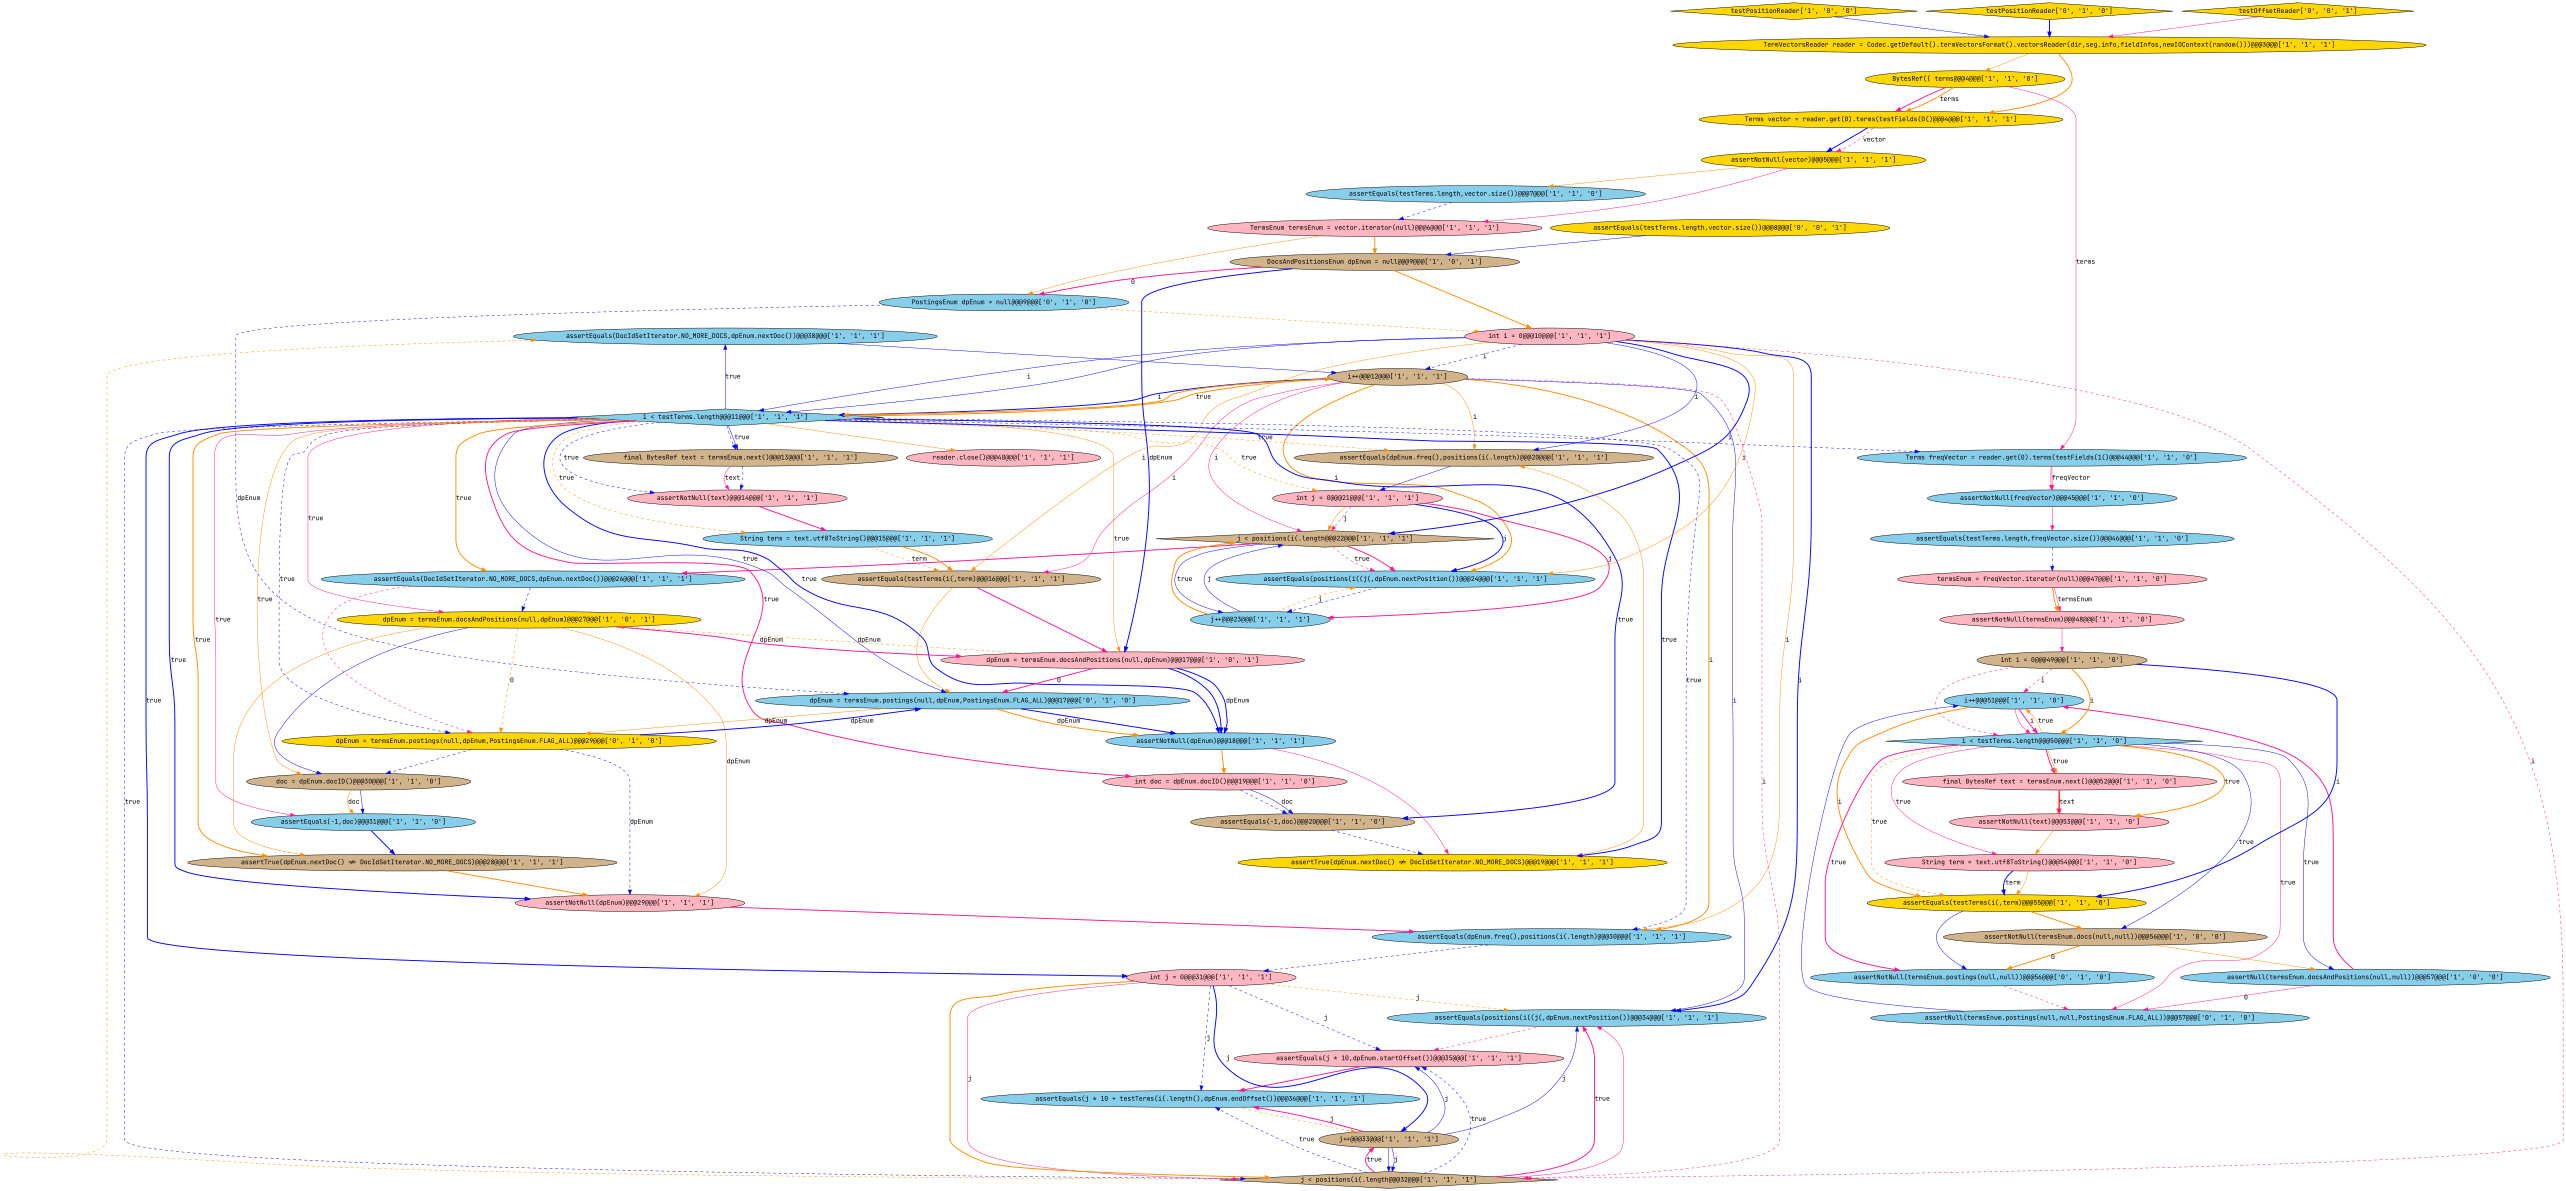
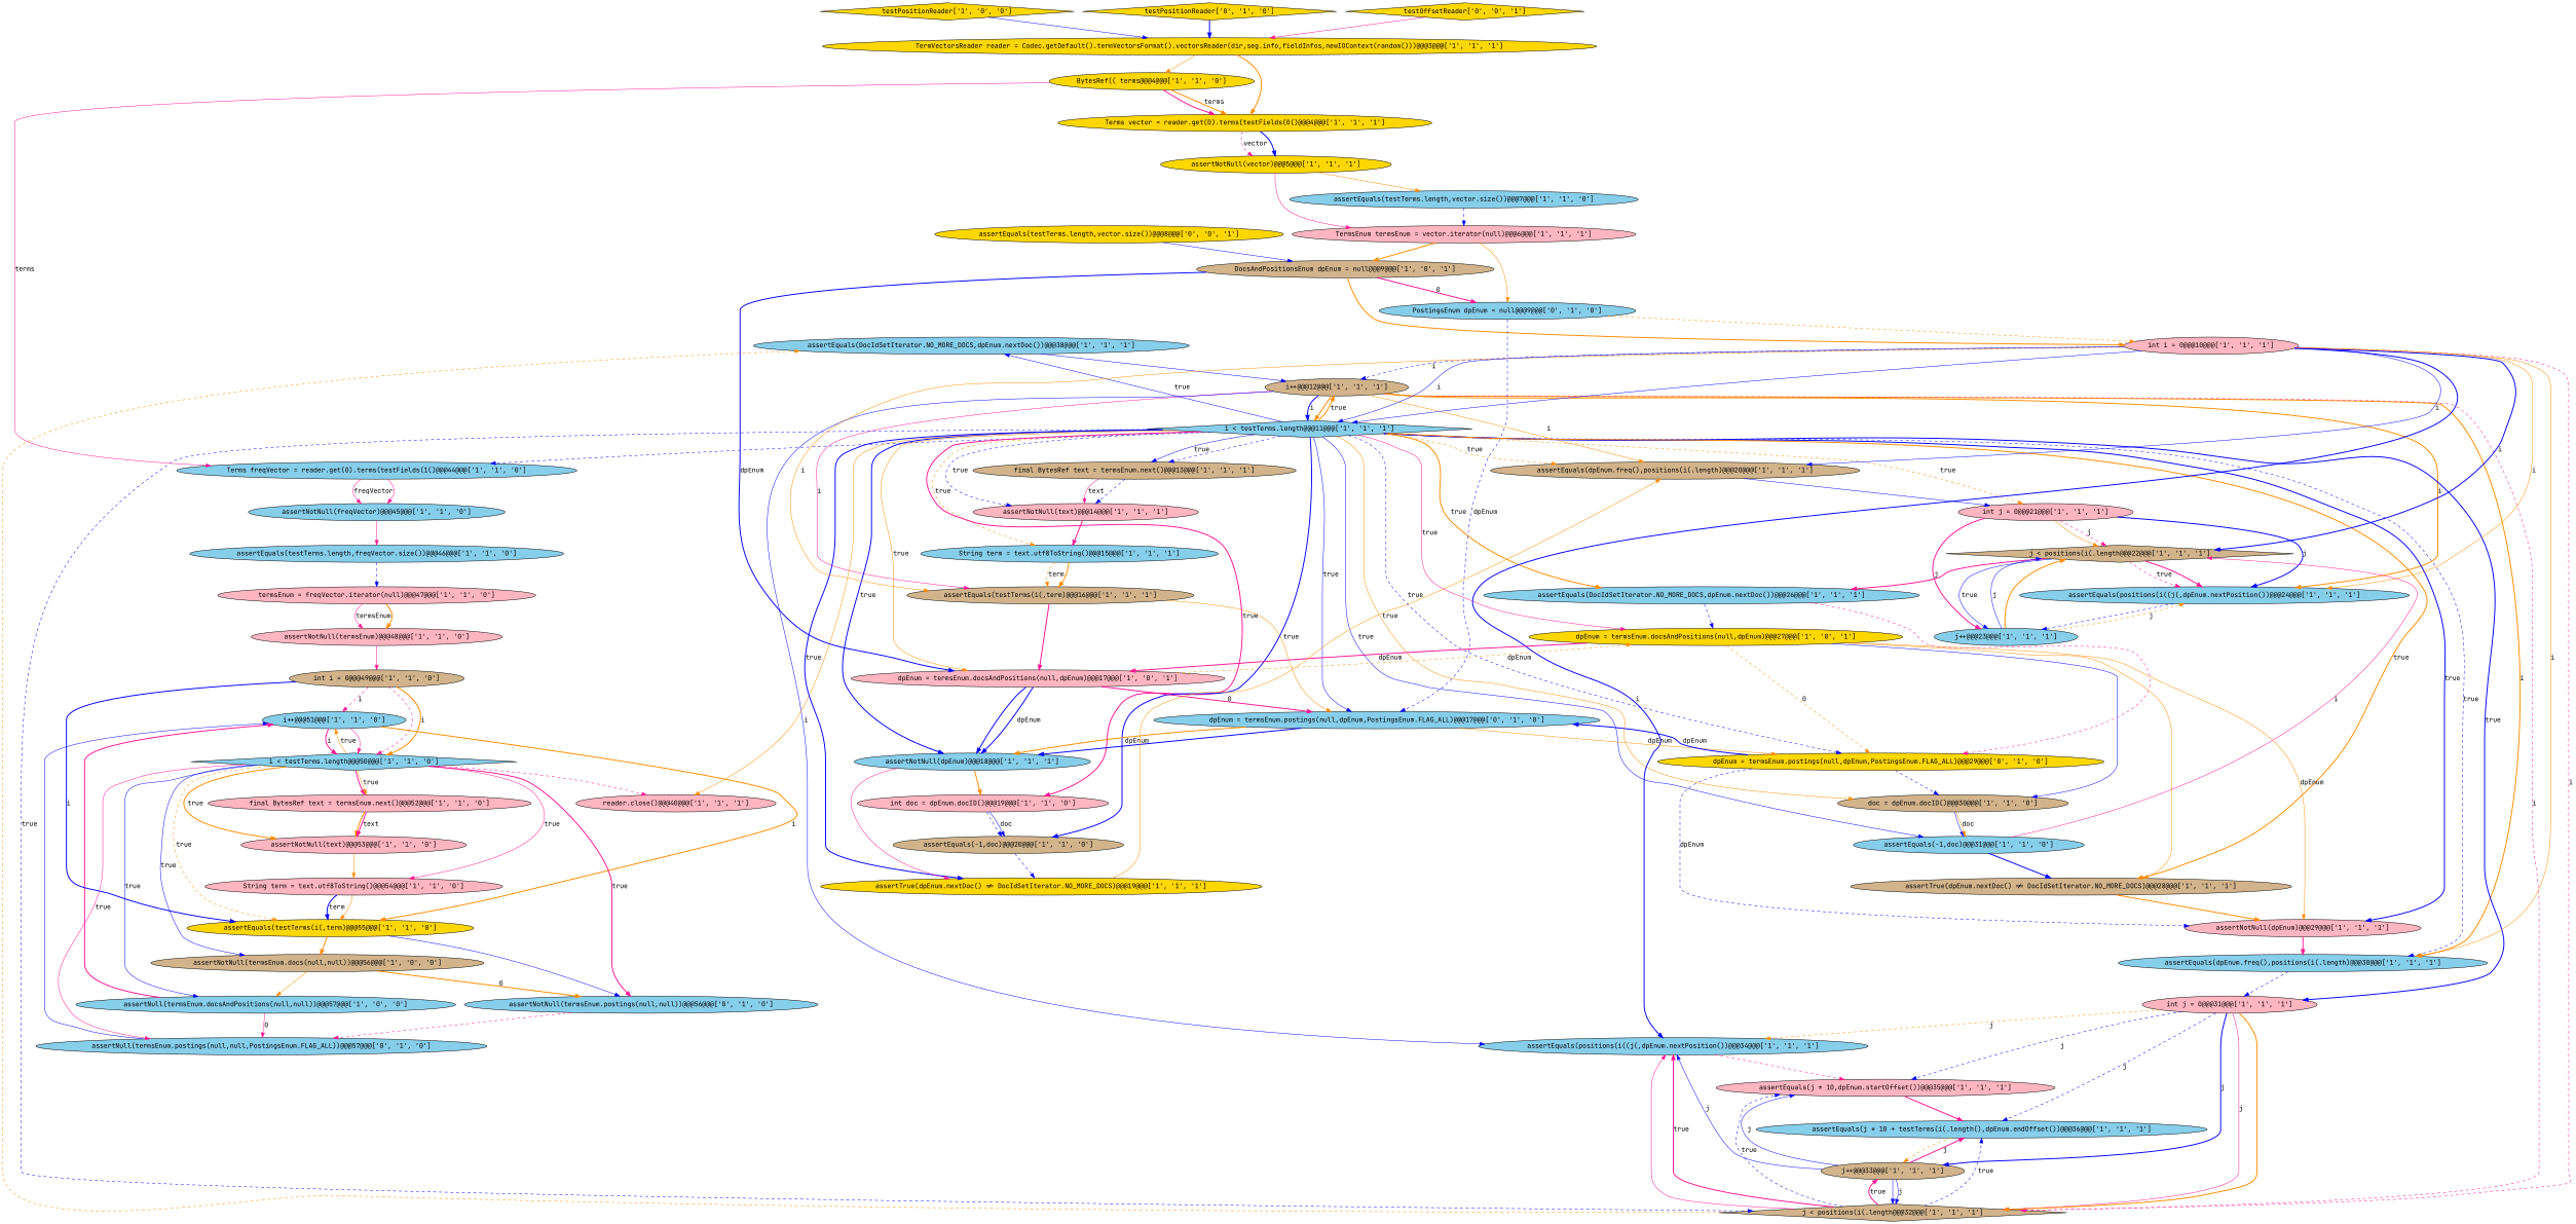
  digraph {
    fontname="JetBrains Mono"
    node [fillcolor=skyblue fontname="JetBrains Mono" shape=ellipse style=filled]
    edge [color=blue fontname="JetBrains Mono" style=solid]
    n1 [label="assertEquals(DocIdSetIterator.NO_MORE_DOCS,dpEnum.nextDoc())@@@38@@@['1', '1', '1']"]
    n2 [fillcolor=tan label="i++@@@12@@@['1', '1', '1']"]
    n3 [fillcolor=tan label="assertEquals(dpEnum.freq(),positions(i(.length)@@@20@@@['1', '1', '1']"]
    n4 [label="assertEquals(dpEnum.freq(),positions(i(.length)@@@30@@@['1', '1', '1']"]
    n5 [fillcolor=tan label="j < positions(i(.length@@@22@@@['1', '1', '1']" shape=diamond]
    n6 [fillcolor=tan label="assertEquals(testTerms(i(,term)@@@16@@@['1', '1', '1']"]
    n7 [label="assertEquals(positions(i((j(,dpEnum.nextPosition())@@@34@@@['1', '1', '1']"]
    n8 [fillcolor=tan label="j < positions(i(.length@@@32@@@['1', '1', '1']" shape=diamond]
    n9 [label="i < testTerms.length@@@11@@@['1', '1', '1']" shape=diamond]
    n10 [label="assertEquals(positions(i((j(,dpEnum.nextPosition())@@@24@@@['1', '1', '1']"]
    n11 [fillcolor=lightpink label="assertNotNull(text)@@@14@@@['1', '1', '1']"]
    n12 [label="String term = text.utf8ToString()@@@15@@@['1', '1', '1']"]
    n13 [fillcolor=lightpink label="int j = 0@@@21@@@['1', '1', '1']"]
    n14 [label="j++@@@23@@@['1', '1', '1']"]
    n15 [label="assertEquals(j * 10 + testTerms(i(.length(),dpEnum.endOffset())@@@36@@@['1', '1', '1']"]
    n16 [fillcolor=tan label="j++@@@33@@@['1', '1', '1']"]
    n17 [fillcolor=lightpink label="assertEquals(j * 10,dpEnum.startOffset())@@@35@@@['1', '1', '1']"]
    n18 [fillcolor=tan label="DocsAndPositionsEnum dpEnum = null@@@9@@@['1', '0', '1']"]
    n19 [fillcolor=lightpink label="int i = 0@@@10@@@['1', '1', '1']"]
    n20 [fillcolor=lightpink label="dpEnum = termsEnum.docsAndPositions(null,dpEnum)@@@17@@@['1', '0', '1']"]
    n21 [label="PostingsEnum dpEnum = null@@@9@@@['0', '1', '0']"]
    n22 [label="dpEnum = termsEnum.postings(null,dpEnum,PostingsEnum.FLAG_ALL)@@@17@@@['0', '1', '0']"]
    n23 [label="assertNotNull(dpEnum)@@@18@@@['1', '1', '1']"]
    n24 [fillcolor=gold label="dpEnum = termsEnum.docsAndPositions(null,dpEnum)@@@27@@@['1', '0', '1']"]
    n25 [label="assertEquals(testTerms.length,vector.size())@@@7@@@['1', '1', '0']"]
    n26 [fillcolor=lightpink label="TermsEnum termsEnum = vector.iterator(null)@@@6@@@['1', '1', '1']"]
    n27 [fillcolor=tan label="assertNotNull(termsEnum.docs(null,null))@@@56@@@['1', '0', '0']"]
    n28 [label="assertNull(termsEnum.docsAndPositions(null,null))@@@57@@@['1', '0', '0']"]
    n29 [label="assertNotNull(termsEnum.postings(null,null))@@@56@@@['0', '1', '0']"]
    n30 [label="assertNull(termsEnum.postings(null,null,PostingsEnum.FLAG_ALL))@@@57@@@['0', '1', '0']"]
    n31 [label="i++@@@51@@@['1', '1', '0']"]
    n32 [fillcolor=gold label="assertNotNull(vector)@@@5@@@['1', '1', '1']"]
    n33 [fillcolor=lightpink label="assertNotNull(dpEnum)@@@29@@@['1', '1', '1']"]
    n34 [fillcolor=lightpink label="int j = 0@@@31@@@['1', '1', '1']"]
    n35 [fillcolor=tan label="final BytesRef text = termsEnum.next()@@@13@@@['1', '1', '1']"]
    n36 [label="assertEquals(DocIdSetIterator.NO_MORE_DOCS,dpEnum.nextDoc())@@@26@@@['1', '1', '1']"]
    n37 [fillcolor=lightpink label="reader.close()@@@40@@@['1', '1', '1']"]
    n38 [label="Terms freqVector = reader.get(0).terms(testFields(1()@@@44@@@['1', '1', '0']"]
    n39 [fillcolor=tan label="doc = dpEnum.docID()@@@30@@@['1', '1', '0']"]
    n40 [label="assertEquals(-1,doc)@@@31@@@['1', '1', '0']"]
    n41 [fillcolor=gold label="dpEnum = termsEnum.postings(null,dpEnum,PostingsEnum.FLAG_ALL)@@@29@@@['0', '1', '0']"]
    n42 [fillcolor=lightpink label="int doc = dpEnum.docID()@@@19@@@['1', '1', '0']"]
    n43 [fillcolor=gold label="assertTrue(dpEnum.nextDoc() != DocIdSetIterator.NO_MORE_DOCS)@@@19@@@['1', '1', '1']"]
    n44 [fillcolor=tan label="assertEquals(-1,doc)@@@20@@@['1', '1', '0']"]
    n45 [fillcolor=tan label="assertTrue(dpEnum.nextDoc() != DocIdSetIterator.NO_MORE_DOCS)@@@28@@@['1', '1', '1']"]
    n46 [fillcolor=gold label="TermVectorsReader reader = Codec.getDefault().termVectorsFormat().vectorsReader(dir,seg.info,fieldInfos,newIOContext(random()))@@@3@@@['1', '1', '1']"]
    n47 [fillcolor=gold label="BytesRef(( terms@@@4@@@['1', '1', '0']"]
    n48 [fillcolor=gold label="Terms vector = reader.get(0).terms(testFields(0()@@@4@@@['1', '1', '1']"]
    n49 [label="assertEquals(testTerms.length,freqVector.size())@@@46@@@['1', '1', '0']"]
    n50 [fillcolor=lightpink label="termsEnum = freqVector.iterator(null)@@@47@@@['1', '1', '0']"]
    n51 [fillcolor=lightpink label="assertNotNull(termsEnum)@@@48@@@['1', '1', '0']"]
    n52 [label="i < testTerms.length@@@50@@@['1', '1', '0']" shape=diamond]
    n53 [fillcolor=gold label="assertEquals(testTerms(i(,term)@@@55@@@['1', '1', '0']"]
    n54 [fillcolor=lightpink label="String term = text.utf8ToString()@@@54@@@['1', '1', '0']"]
    n55 [fillcolor=lightpink label="assertNotNull(text)@@@53@@@['1', '1', '0']"]
    n56 [fillcolor=lightpink label="final BytesRef text = termsEnum.next()@@@52@@@['1', '1', '0']"]
    n57 [label="assertNotNull(freqVector)@@@45@@@['1', '1', '0']"]
    n58 [fillcolor=gold label="testPositionReader['1', '0', '0']" shape=diamond]
    n59 [fillcolor=gold label="testPositionReader['0', '1', '0']" shape=diamond]
    n60 [fillcolor=gold label="assertEquals(testTerms.length,vector.size())@@@8@@@['0', '0', '1']"]
    n61 [fillcolor=tan label="int i = 0@@@49@@@['1', '1', '0']"]
    n62 [fillcolor=gold label="testOffsetReader['0', '0', '1']" shape=diamond]
    n1 -> n2
    n2 -> n3 [color=darkorange label=i]
    n2 -> n4 [color=darkorange label=i style=bold]
-   n2 -> n5 [color=deeppink label=i]
+   n40 -> n5 [color=deeppink label=i]
    n2 -> n6 [color=deeppink label=i]
    n2 -> n7 [label=i]
    n2 -> n8 [color=deeppink label=i style=dashed]
    n2 -> n9 [label=i style=bold]
    n2 -> n9 [color=darkorange style=bold]
    n2 -> n10 [color=darkorange label=i style=bold]
    n3 -> n13
    n4 -> n34 [style=dashed]
    n5 -> n10 [color=deeppink label=true style=dashed]
    n5 -> n10 [color=deeppink style=bold]
    n5 -> n14 [label=true]
    n5 -> n36 [color=deeppink style=bold]
    n6 -> n20 [color=deeppink style=bold]
    n6 -> n22 [color=darkorange]
    n7 -> n17 [color=deeppink style=dashed]
    n8 -> n1 [color=darkorange style=dashed]
    n8 -> n7 [color=deeppink]
    n8 -> n7 [color=deeppink label=true style=bold]
    n8 -> n15 [label=true style=dashed]
    n8 -> n16 [color=deeppink label=true style=bold]
    n8 -> n17 [label=true style=dashed]
    n9 -> n1 [label=true]
    n9 -> n2 [color=darkorange label=true style=bold]
    n9 -> n3 [color=darkorange label=true style=dashed]
    n9 -> n4 [label=true style=dashed]
    n9 -> n8 [label=true style=dashed]
    n9 -> n11 [label=true style=dashed]
    n9 -> n12 [color=darkorange label=true style=dashed]
    n9 -> n13 [color=darkorange label=true style=dashed]
    n9 -> n20 [color=darkorange label=true]
    n9 -> n22 [label=true]
    n9 -> n23 [label=true style=bold]
    n9 -> n24 [color=deeppink label=true]
    n9 -> n33 [label=true style=bold]
    n9 -> n34 [label=true style=bold]
    n9 -> n35 [style=dashed]
    n9 -> n35 [label=true]
    n9 -> n36 [color=darkorange label=true style=bold]
    n9 -> n37 [color=darkorange]
    n9 -> n38 [style=dashed]
    n9 -> n39 [color=darkorange label=true]
-   n9 -> n40 [color=deeppink label=true]
+   n9 -> n40 [label=true]
    n9 -> n41 [label=true style=dashed]
    n9 -> n42 [color=deeppink label=true style=bold]
    n9 -> n43 [label=true style=bold]
    n9 -> n44 [label=true style=bold]
    n9 -> n45 [color=darkorange label=true style=bold]
    n10 -> n14 [style=dashed]
    n11 -> n12 [color=deeppink style=bold]
    n12 -> n6 [color=darkorange label=term style=dashed]
    n12 -> n6 [color=darkorange style=bold]
    n13 -> n5 [color=deeppink label=j style=dashed]
    n13 -> n5 [color=darkorange]
    n13 -> n10 [label=j style=bold]
    n13 -> n14 [color=deeppink label=j style=bold]
    n14 -> n5 [label=j]
    n14 -> n5 [color=darkorange style=bold]
    n14 -> n10 [color=darkorange label=j style=dashed]
    n15 -> n16 [color=darkorange style=dashed]
    n16 -> n7 [label=j]
    n16 -> n8
    n16 -> n8 [label=j]
    n16 -> n15 [color=deeppink label=j style=bold]
    n16 -> n17 [label=j]
    n17 -> n15 [color=deeppink style=bold]
    n18 -> n19 [color=darkorange style=bold]
    n18 -> n20 [label=dpEnum style=bold]
    n18 -> n21 [color=deeppink label=0 style=bold]
    n19 -> n2 [label=i style=dashed]
    n19 -> n3 [label=i]
    n19 -> n4 [color=darkorange label=i]
    n19 -> n5 [label=i style=bold]
    n19 -> n6 [color=darkorange label=i]
    n19 -> n7 [label=i style=bold]
    n19 -> n8 [color=deeppink label=i style=dashed]
    n19 -> n9 [label=i]
    n19 -> n9
    n19 -> n10 [color=darkorange label=i]
    n20 -> n22 [color=deeppink label=0 style=bold]
    n20 -> n23 [style=bold]
    n20 -> n23 [label=dpEnum style=bold]
    n20 -> n24 [color=darkorange label=dpEnum style=dashed]
    n21 -> n19 [color=darkorange style=dashed]
    n21 -> n22 [label=dpEnum style=dashed]
    n22 -> n23 [style=bold]
    n22 -> n23 [color=darkorange label=dpEnum style=bold]
    n22 -> n41 [color=darkorange label=dpEnum]
    n23 -> n42 [color=darkorange style=bold]
    n23 -> n43 [color=deeppink]
    n24 -> n20 [color=deeppink label=dpEnum style=bold]
    n24 -> n33 [color=darkorange label=dpEnum]
    n24 -> n39
    n24 -> n41 [color=darkorange label=0 style=dashed]
    n24 -> n45 [color=darkorange]
    n25 -> n26 [style=dashed]
    n26 -> n18 [color=darkorange style=bold]
    n26 -> n21 [color=darkorange]
    n27 -> n28 [color=darkorange]
    n27 -> n29 [color=darkorange label=0 style=bold]
    n28 -> n30 [color=deeppink label=0]
    n28 -> n31 [color=deeppink style=bold]
    n29 -> n30 [color=deeppink style=dashed]
    n30 -> n31
    n31 -> n52 [color=deeppink]
    n31 -> n52 [color=deeppink label=i style=bold]
    n31 -> n53 [color=darkorange label=i style=bold]
    n32 -> n25 [color=darkorange]
    n32 -> n26 [color=deeppink]
    n33 -> n4 [color=deeppink style=bold]
    n34 -> n7 [color=darkorange label=j style=dashed]
    n34 -> n8 [color=deeppink label=j]
    n34 -> n8 [color=darkorange style=bold]
    n34 -> n15 [label=j style=dashed]
    n34 -> n16 [label=j style=bold]
    n34 -> n17 [label=j style=dashed]
    n35 -> n11 [style=dashed]
    n35 -> n11 [color=deeppink label=text]
    n36 -> n24 [style=dashed]
    n36 -> n41 [color=deeppink style=dashed]
    n38 -> n57 [color=deeppink label=freqVector]
    n38 -> n57 [color=deeppink]
    n39 -> n40
    n39 -> n40 [color=darkorange label=doc]
    n40 -> n45 [style=bold]
    n41 -> n22 [label=dpEnum style=bold]
    n41 -> n33 [label=dpEnum style=dashed]
    n41 -> n39 [style=dashed]
    n42 -> n44 [style=dashed]
    n42 -> n44 [label=doc]
    n43 -> n3 [color=darkorange]
    n44 -> n43 [style=dashed]
    n45 -> n33 [color=darkorange style=bold]
    n46 -> n47 [color=darkorange]
    n46 -> n48 [color=darkorange style=bold]
    n47 -> n38 [color=deeppink label=terms]
    n47 -> n48 [color=darkorange label=terms style=bold]
    n47 -> n48 [color=deeppink style=bold]
    n48 -> n32 [style=bold]
    n48 -> n32 [color=deeppink label=vector style=dashed]
    n49 -> n50 [style=dashed]
    n50 -> n51 [color=deeppink label=termsEnum]
    n50 -> n51 [color=darkorange style=bold]
    n51 -> n61 [color=deeppink]
    n52 -> n27 [label=true]
    n52 -> n28 [label=true]
    n52 -> n29 [color=deeppink label=true style=bold]
    n52 -> n30 [color=deeppink label=true]
    n52 -> n31 [color=darkorange label=true]
+   n52 -> n37 [color=deeppink style=dashed]
    n52 -> n53 [color=darkorange label=true style=dashed]
    n52 -> n54 [color=deeppink label=true]
    n52 -> n55 [color=darkorange label=true style=bold]
    n52 -> n56 [color=deeppink style=bold]
    n52 -> n56 [color=darkorange label=true]
    n53 -> n27 [color=darkorange style=bold]
    n53 -> n29
    n54 -> n53 [color=darkorange]
    n54 -> n53 [label=term style=bold]
    n55 -> n54 [color=darkorange]
    n56 -> n55 [color=darkorange style=bold]
    n56 -> n55 [color=deeppink label=text style=bold]
    n57 -> n49 [color=deeppink]
    n58 -> n46
    n59 -> n46 [style=bold]
    n60 -> n18
    n61 -> n31 [color=deeppink label=i style=dashed]
    n61 -> n52 [color=deeppink style=dashed]
    n61 -> n52 [color=darkorange label=i style=bold]
    n61 -> n53 [label=i style=bold]
    n62 -> n46 [color=deeppink]
  }
